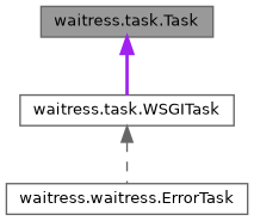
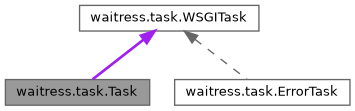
  digraph {
    node [color=gray40 fillcolor=white fontname=Helvetica fontsize=10 shape=box style=filled]
    edge [dir=back fontname=Helvetica fontsize=10 labelfontname=Helvetica labelfontsize=10]
    n1 [fillcolor=grey60 fontcolor=black height=0.2 label="waitress.task.Task" width=0.4]
    n2 [height=0.2 label="waitress.task.WSGITask" width=0.4]
-   n3 [height=0.2 label="waitress.waitress.ErrorTask" width=0.4]
-   n1 -> n2 [color=purple style=bold]
+   n3 [height=0.2 label="waitress.task.ErrorTask" width=0.4]
+   n2 -> n1 [color=purple style=bold]
    n2 -> n3 [color=gray40 style=dashed]
  }
